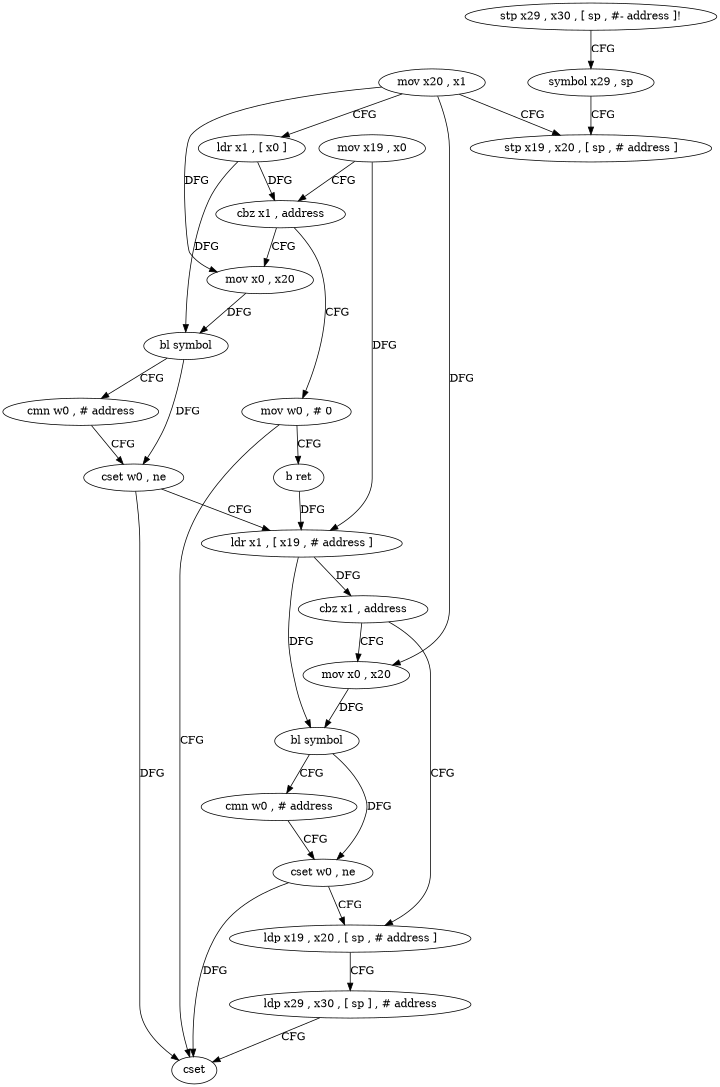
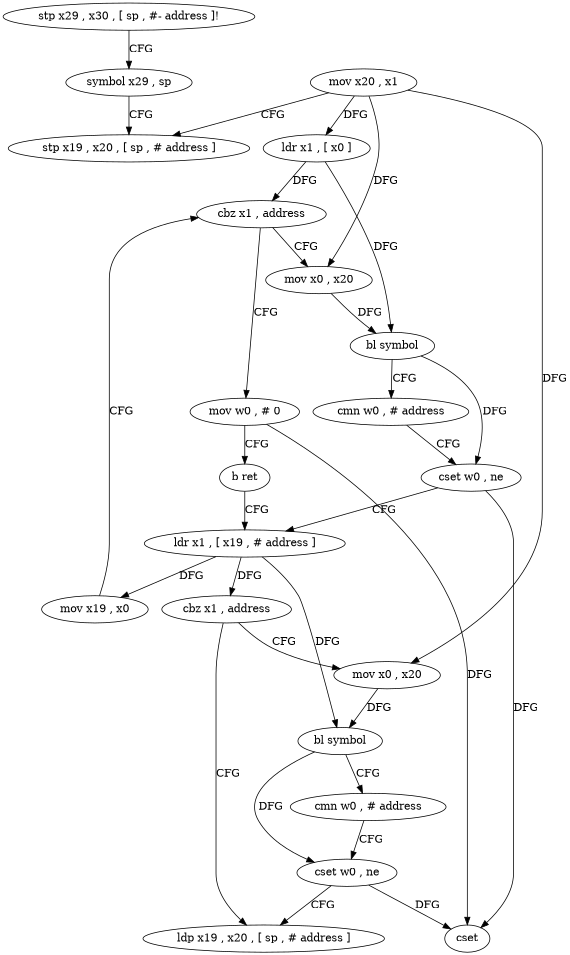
  digraph {
    n1 [label="stp x29 , x30 , [ sp , #- address ]!"]
    n2 [label="symbol x29 , sp"]
    n3 [label="stp x19 , x20 , [ sp , # address ]"]
    n4 [label="mov x20 , x1"]
    n5 [label="ldr x1 , [ x0 ]"]
    n6 [label="mov x0 , x20"]
    n7 [label="mov x0 , x20"]
    n8 [label="cbz x1 , address"]
    n9 [label="bl symbol"]
    n10 [label="bl symbol"]
    n11 [label="mov x19 , x0"]
    n12 [label="ldr x1 , [ x19 , # address ]"]
    n13 [label="mov w0 , # 0"]
    n14 [label="cmn w0 , # address"]
    n15 [label="cset w0 , ne"]
    n16 [label="cbz x1 , address"]
    n17 [label="b ret"]
    n18 [label=cset]
    n19 [label="ldp x19 , x20 , [ sp , # address ]"]
    n20 [label="cmn w0 , # address"]
    n21 [label="cset w0 , ne"]
-   n22 [label="ldp x29 , x30 , [ sp ] , # address"]
    n1 -> n2 [label=CFG]
    n2 -> n3 [label=CFG]
    n4 -> n3 [label=CFG]
-   n4 -> n5 [label=CFG]
+   n4 -> n5 [label=DFG]
    n4 -> n6 [label=DFG]
    n4 -> n7 [label=DFG]
    n5 -> n8 [label=DFG]
    n5 -> n9 [label=DFG]
    n6 -> n9 [label=DFG]
    n7 -> n10 [label=DFG]
    n8 -> n6 [label=CFG]
    n8 -> n13 [label=CFG]
    n9 -> n14 [label=CFG]
    n9 -> n15 [label=DFG]
    n10 -> n20 [label=CFG]
    n10 -> n21 [label=DFG]
    n11 -> n8 [label=CFG]
-   n11 -> n12 [label=DFG]
+   n12 -> n11 [label=DFG]
    n12 -> n10 [label=DFG]
    n12 -> n16 [label=DFG]
    n13 -> n17 [label=CFG]
-   n13 -> n18 [label=CFG]
+   n13 -> n18 [label=DFG]
    n14 -> n15 [label=CFG]
    n15 -> n12 [label=CFG]
    n15 -> n18 [label=DFG]
    n16 -> n7 [label=CFG]
    n16 -> n19 [label=CFG]
-   n17 -> n12 [label=DFG]
-   n19 -> n22 [label=CFG]
+   n17 -> n12 [label=CFG]
    n20 -> n21 [label=CFG]
    n21 -> n18 [label=DFG]
    n21 -> n19 [label=CFG]
-   n22 -> n18 [label=CFG]
  }
